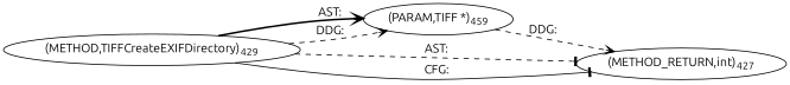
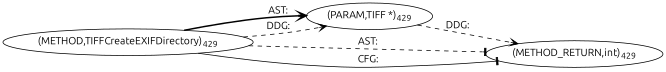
  digraph {
    fontname=Ubuntu
    rankdir=LR
    node [fontname=Ubuntu]
    edge [arrowhead=vee fontname=Ubuntu style=dashed]
    n1 [label=<(METHOD,TIFFCreateEXIFDirectory)<SUB>429</SUB>>]
-   n2 [label=<(PARAM,TIFF *)<SUB>459</SUB>>]
-   n3 [label=<(METHOD_RETURN,int)<SUB>427</SUB>>]
+   n2 [label=<(PARAM,TIFF *)<SUB>429</SUB>>]
+   n3 [label=<(METHOD_RETURN,int)<SUB>429</SUB>>]
    n1 -> n2 [label="AST: " style=bold]
    n1 -> n2 [label="DDG: "]
    n1 -> n3 [arrowhead=tee label="AST: "]
    n1 -> n3 [arrowhead=tee label="CFG: " style=solid]
    n2 -> n3 [label="DDG: "]
  }
